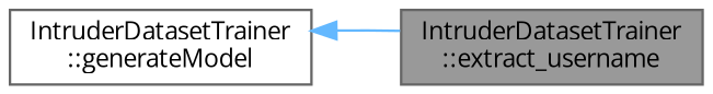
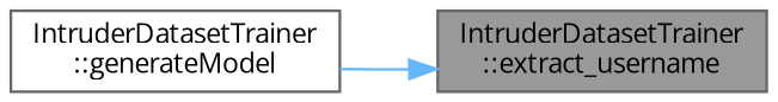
  digraph {
    rankdir=RL
    fontname="Open Sans"
    node [fontname="Open Sans" fontsize=10 shape=box style=filled]
    n1 [color=gray40 fillcolor=grey60 fontcolor=black height=0.2 label="IntruderDatasetTrainer\l::extract_username" width=0.4]
    n2 [color=grey40 fillcolor=white height=0.2 label="IntruderDatasetTrainer\l::generateModel" width=0.4]
-   n2 -> n1 [color=steelblue1 dir=back fontname="Open Sans" fontsize=10 labelfontname=Helvetica labelfontsize=10 style=solid]
+   n1 -> n2 [color=steelblue1 dir=back fontname="Open Sans" fontsize=10 labelfontname=Helvetica labelfontsize=10 style=solid]
  }
